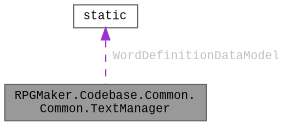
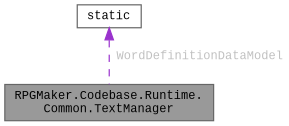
  digraph {
    fontname="Liberation Mono"
    node [color=gray40 fontname="Liberation Mono" fontsize=10 shape=box style=filled]
-   n1 [fillcolor=grey60 fontcolor=black height=0.2 label="RPGMaker.Codebase.Common.\lCommon.TextManager" width=0.4]
+   n1 [fillcolor=grey60 fontcolor=black height=0.2 label="RPGMaker.Codebase.Runtime.\lCommon.TextManager" width=0.4]
    n2 [fillcolor=white height=0.2 label=static width=0.4]
    n2 -> n1 [color=darkorchid3 dir=back fontcolor=grey fontname="Liberation Mono" fontsize=10 label=" WordDefinitionDataModel" labelfontname=Helvetica labelfontsize=10 style=dashed]
  }
